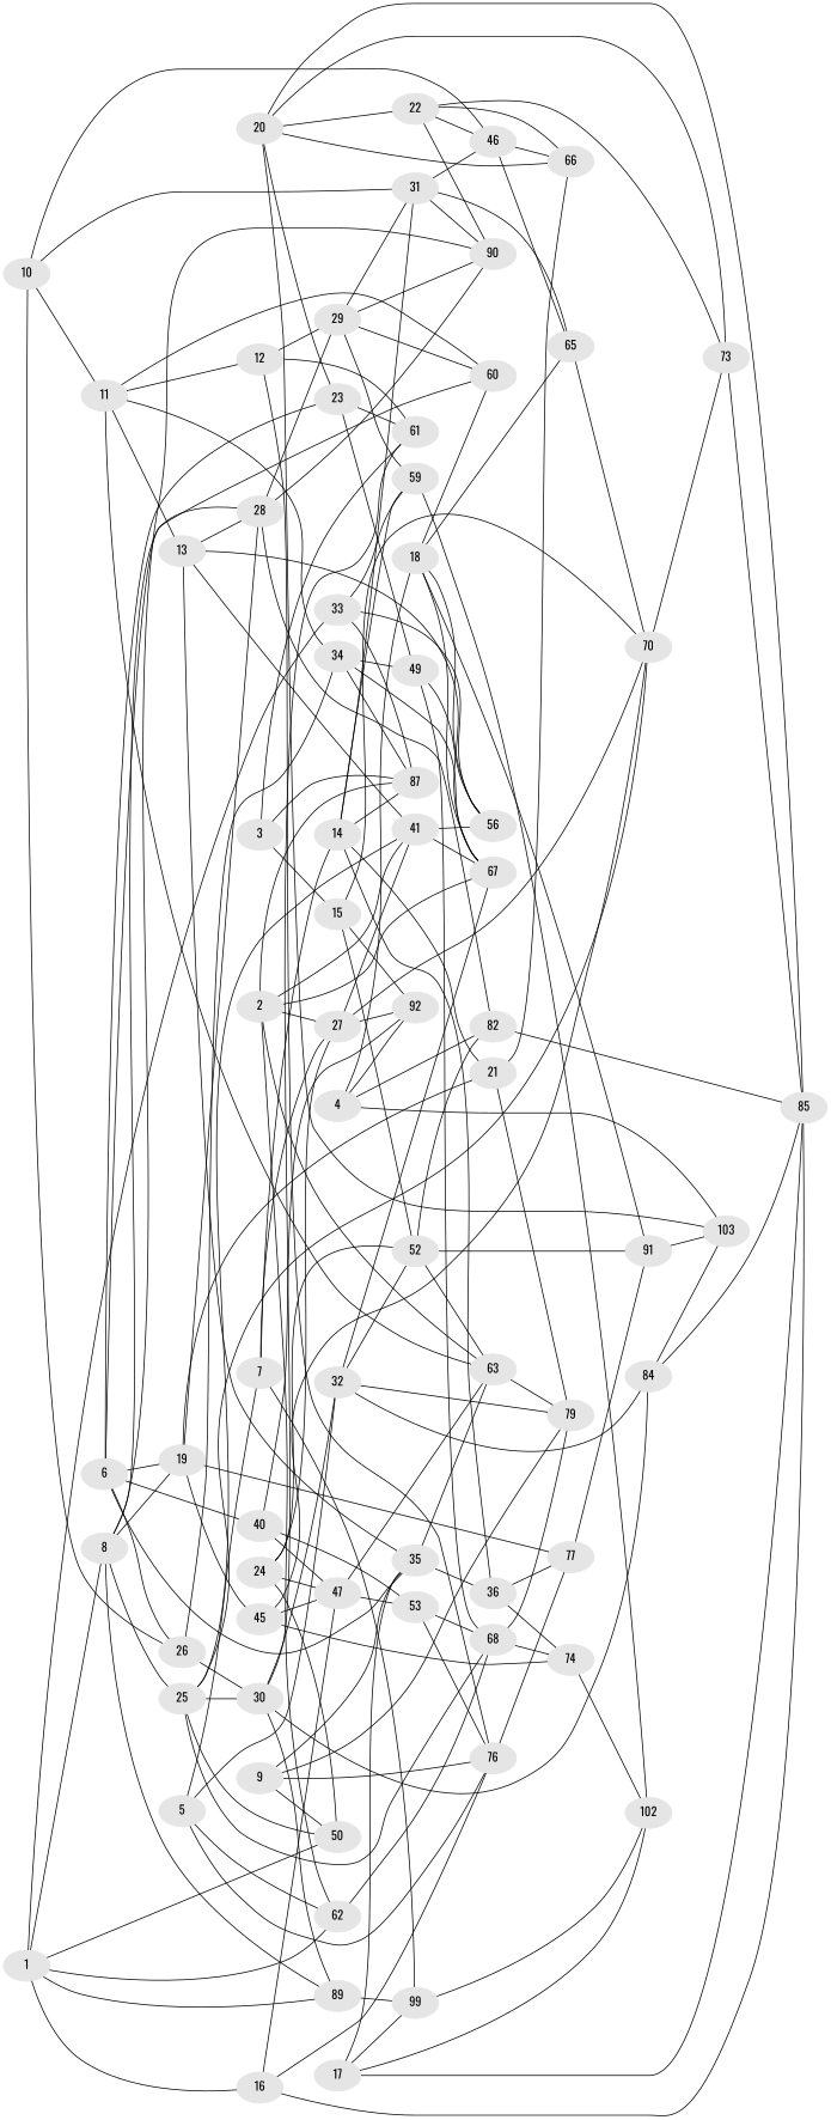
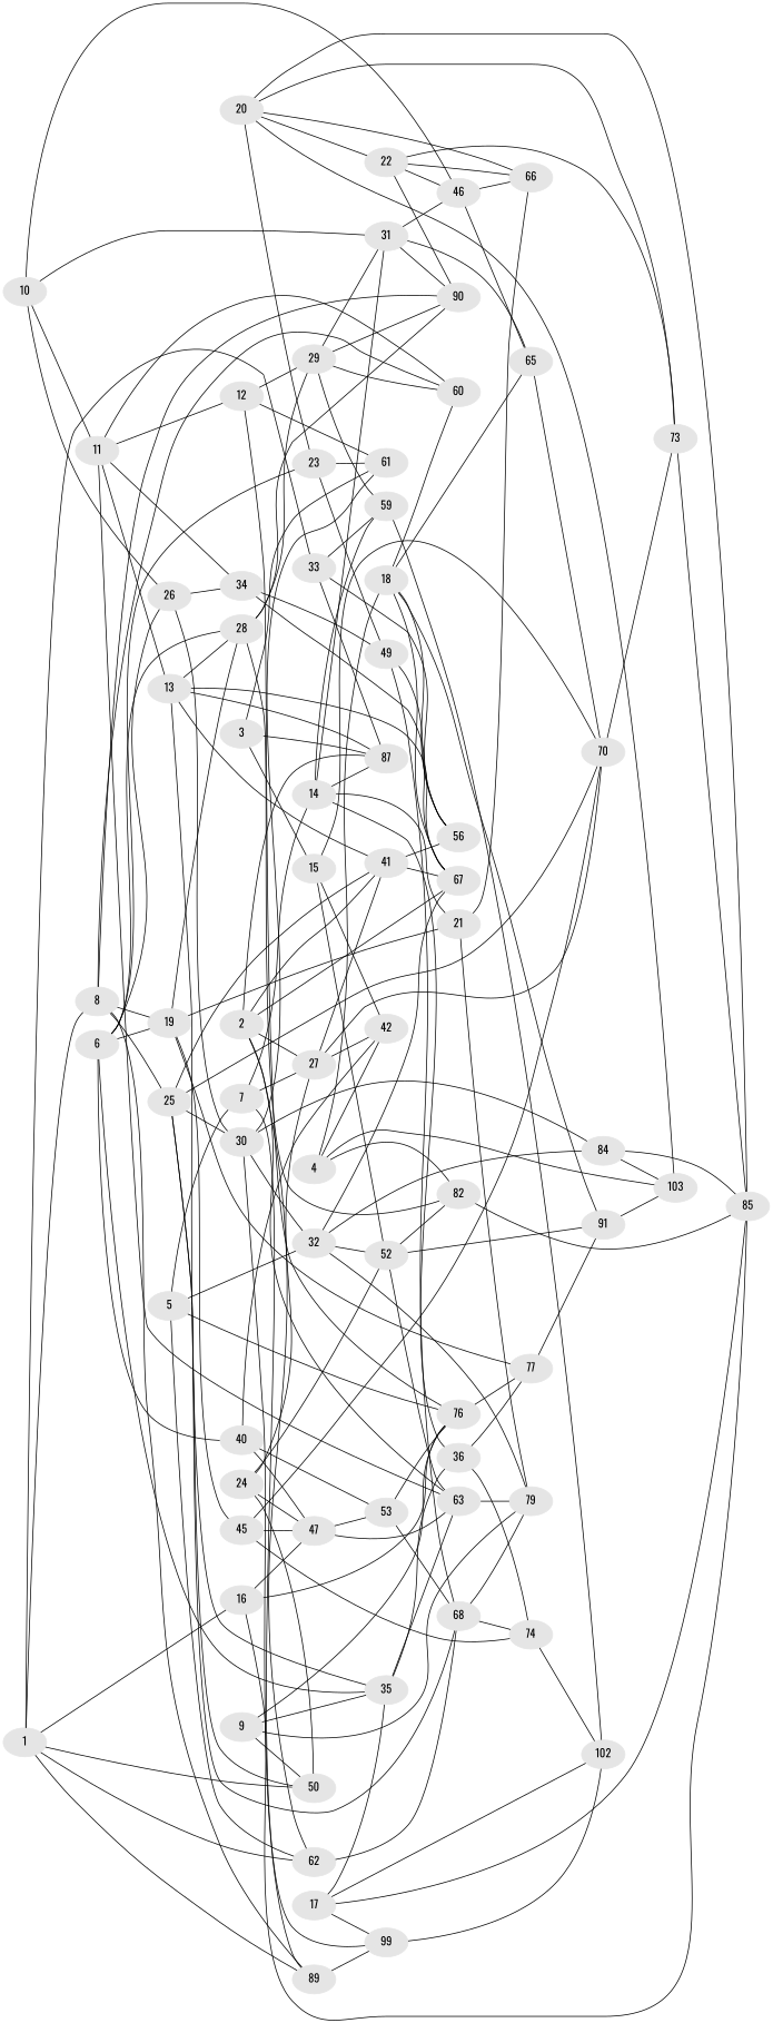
  graph {
    fontname=Oswald
    rankdir=LR
    node [color=gray90 fontname=Oswald style=filled]
    edge [fontname=Oswald]
    1 [super="+72"]
    8 [super="+48"]
    16
    33
    50
    62
    89
    19 [super="+57"]
    25 [super="+51"]
    60
    90 [super="+101"]
    76 [super="+94"]
    47 [super="+54"]
    85 [super="+88"]
    87 [super="+96"]
    59
    56
    68 [super="+95"]
    99
    2 [super="+71"]
    27 [super="+58"]
    41 [super="+73"]
    63 [super="+75"]
    67 [super="+86"]
-   42 [label=92]
+   42
    70 [super="+97"]
    79 [super="+98"]
    3
    15
    61
    52 [super="+81"]
    18 [super="+38"]
    65
    91
    4
    82
    103
    5
    7
    32 [super="+39"]
    14 [super="+93"]
    84
    77
    6 [super="+43"]
    23
    26
    28 [super="+100"]
    35 [super="+44"]
    40
    21
    45
    49
    34
    30 [super="+69"]
    29 [super="+64"]
    36
    53
    31 [super="+83"]
    102
    9
    11 [super="+55"]
    12
    13 [super="+37"]
    10
    46 [super="+80"]
    66
    74
    n68 [label=73]
    17
    20 [super="+92"]
    22 [super="+104"]
    24
    1 -- 8
    1 -- 16
    1 -- 33
    1 -- 50
    1 -- 62
    1 -- 89
    8 -- 89
    8 -- 19
    8 -- 25
    8 -- 60
    8 -- 90
    16 -- 76
    16 -- 47
    16 -- 85
    33 -- 87
    33 -- 59
    33 -- 56
    62 -- 68
    89 -- 99
    19 -- 77
    19 -- 28
    19 -- 21
    19 -- 45
    25 -- 50
    25 -- 68
    25 -- 41
    25 -- 70
    25 -- 30
    76 -- 77
    47 -- 63
    47 -- 53
    59 -- 102
    68 -- 79
    68 -- 74
    99 -- 102
    2 -- 62
    2 -- 87
    2 -- 27
    2 -- 41
    2 -- 63
    2 -- 67
    27 -- 41
    27 -- 42
    27 -- 70
    41 -- 56
    41 -- 67
    63 -- 79
    70 -- n68
    3 -- 87 [weight=2]
    3 -- 15
    3 -- 61
    15 -- 42
    15 -- 70
    15 -- 52
    52 -- 63
    52 -- 91
    52 -- 82
    18 -- 60
    18 -- 56
    18 -- 67
    18 -- 65
    18 -- 91
    65 -- 70
    91 -- 103
    4 -- 42
    4 -- 18
    4 -- 82
    4 -- 103
    82 -- 85
    5 -- 62
    5 -- 76
    5 -- 7
    5 -- 32
    7 -- 99
    7 -- 27
    7 -- 14
    32 -- 67
    32 -- 79
    32 -- 52
    32 -- 84
    14 -- 87
    14 -- 59
    14 -- 21
    14 -- 36
    14 -- 31
    84 -- 85
    84 -- 103
    77 -- 91
    6 -- 19
    6 -- 23
    6 -- 26
    6 -- 28
    6 -- 35
    6 -- 40
    23 -- 61
    23 -- 49
    26 -- 34
    26 -- 30
    28 -- 90
    28 -- 82
    28 -- 29
    35 -- 63
    35 -- 36
    40 -- 47
    40 -- 42
    40 -- 53
    21 -- 79
    21 -- 66
    45 -- 47
    45 -- 70
    45 -- 74
    49 -- 56
    49 -- 68
    34 -- 67
    34 -- 49
    30 -- 89
    30 -- 61
    30 -- 32
    30 -- 84
    29 -- 60
    29 -- 90
    29 -- 59
    29 -- 31
    36 -- 77
    36 -- 74
    53 -- 76
    53 -- 68
    31 -- 90
    31 -- 65
    31 -- 46
    9 -- 50
    9 -- 76
    9 -- 79
    9 -- 35
    11 -- 60
    11 -- 63
    11 -- 34
    11 -- 12
    11 -- 13
    12 -- 76
    12 -- 61
    12 -- 29
-   34 -- 87
+   13 -- 87
    13 -- 41
    13 -- 67
    13 -- 28
    13 -- 35
    10 -- 26
    10 -- 31
    10 -- 11
    10 -- 46
    46 -- 65
    46 -- 66
    74 -- 102
    n68 -- 85
    17 -- 85
    17 -- 99
    17 -- 35
    17 -- 102
    20 -- 85
    20 -- 103
    20 -- 23
    20 -- 66
    20 -- n68
    20 -- 22
    22 -- 90 [weight=2]
    22 -- 46
    22 -- 66
    22 -- n68
    24 -- 50
    24 -- 47
    24 -- 27
    24 -- 52
  }
